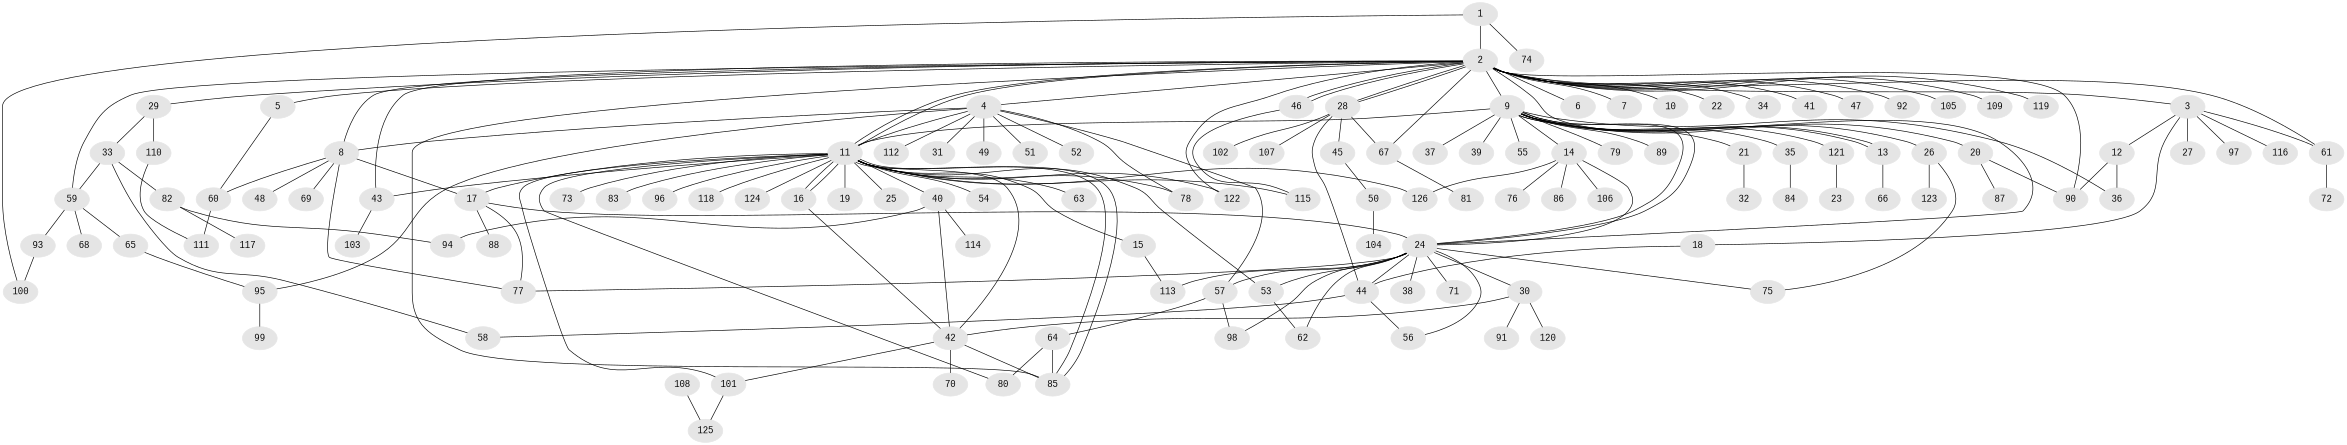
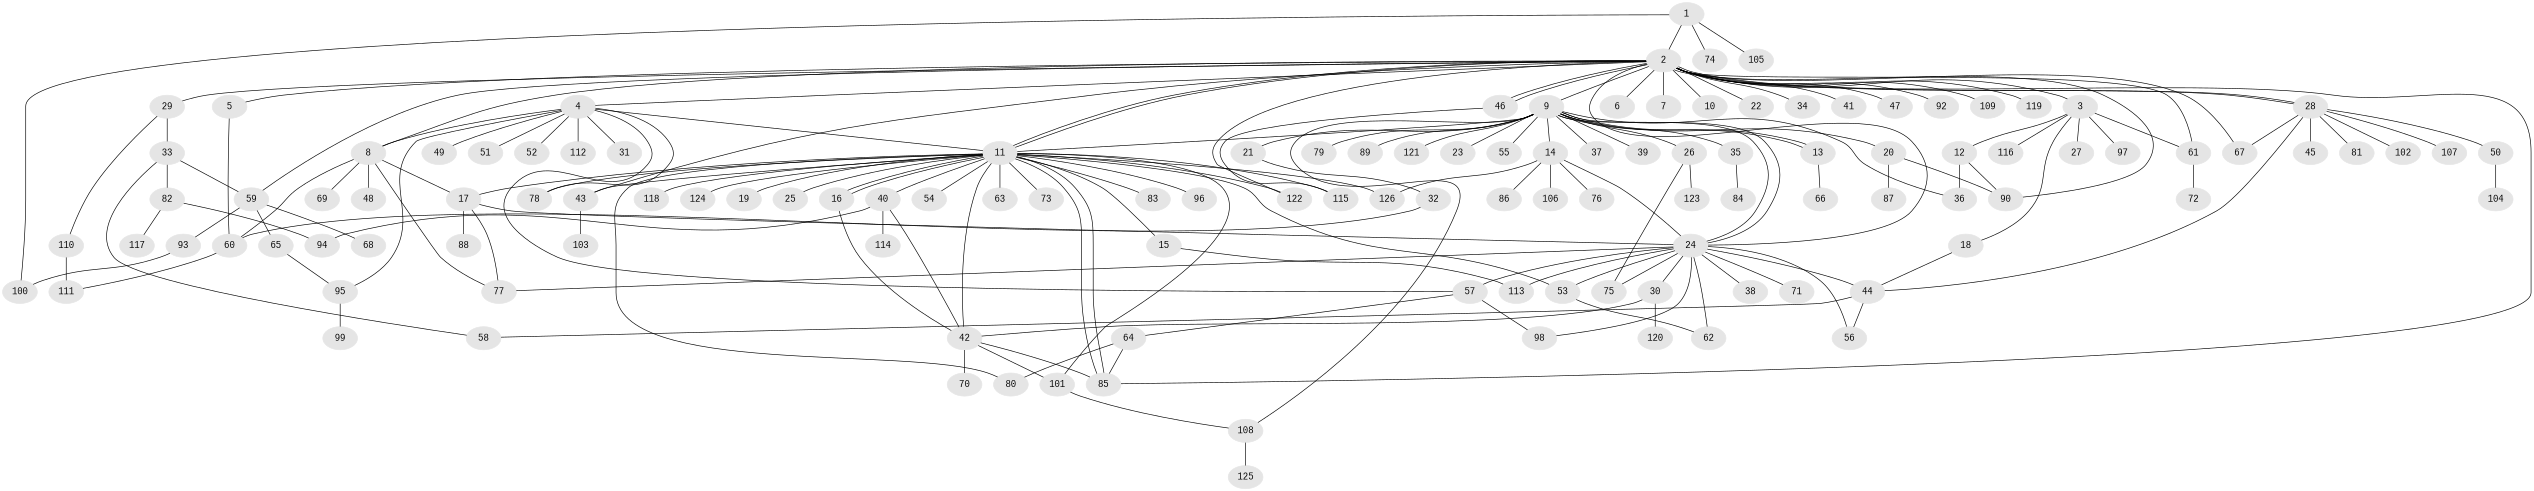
  graph {
    fontname="Liberation Mono"
    node [color=gray90 fontname="Liberation Mono" style=filled]
    edge [fontname="Liberation Mono"]
    1
    2
    74
    100
    3
    4
    5
    6
    7
    8
    9
    10
    11
    22
    24
    28
    29
    34
    41
    43
    46
    47
    59
    61
    67
    85
    90
    92
    105
    109
    119
    122
    12
    18
    27
    97
    116
    31
    49
    51
    52
    57
    78
    95
    112
    60
    17
    48
    69
    77
    13
    14
    20
    21
    23
    26
    35
    36
    37
    39
    55
    79
    89
    108
    121
    15
    16
    19
    25
    40
    42
    53
    54
    63
    73
    80
    83
    96
    101
    115
    118
    124
    126
    113
    44
    30
    38
    56
    62
    71
    75
    98
    45
    50
    81
    102
    107
    33
    110
    103
    65
    68
    93
    72
    64
    99
    111
    88
    66
    76
    86
    106
    87
    32
    123
    84
    125
    94
    114
    70
    58
-   91
    120
    104
    82
    117
    1 -- 2
    1 -- 74
    1 -- 100
    2 -- 3
    2 -- 4
    2 -- 5
    2 -- 6
    2 -- 7
    2 -- 8
    2 -- 9
    2 -- 10
    2 -- 11
    2 -- 11
    2 -- 22
    2 -- 24
    2 -- 28
    2 -- 28
    2 -- 29
    2 -- 34
    2 -- 41
    2 -- 43
    2 -- 46
    2 -- 46
    2 -- 47
    2 -- 59
    2 -- 61
    2 -- 67
    2 -- 85
    2 -- 90
    2 -- 92
-   2 -- 105
+   1 -- 105
    2 -- 109
    2 -- 119
    2 -- 122
    3 -- 61
    3 -- 12
    3 -- 18
    3 -- 27
    3 -- 97
    3 -- 116
    4 -- 8
    4 -- 11
    4 -- 31
    4 -- 49
    4 -- 51
    4 -- 52
    4 -- 57
    4 -- 78
    4 -- 95
    4 -- 112
    5 -- 60
    8 -- 60
    8 -- 17
    8 -- 48
    8 -- 69
    8 -- 77
    9 -- 11
    9 -- 24
    9 -- 24
    9 -- 13
    9 -- 13
    9 -- 14
    9 -- 20
    9 -- 21
-   121 -- 23
+   9 -- 23
    9 -- 26
    9 -- 35
    9 -- 36
    9 -- 37
    9 -- 39
    9 -- 55
    9 -- 79
    9 -- 89
+   9 -- 108
    9 -- 121
    11 -- 43
    11 -- 85
    11 -- 85
    11 -- 122
    11 -- 78
    11 -- 17
    11 -- 15
    11 -- 16
    11 -- 16
    11 -- 19
    11 -- 25
    11 -- 40
    11 -- 42
    11 -- 53
    11 -- 54
    11 -- 63
    11 -- 73
    11 -- 80
    11 -- 83
    11 -- 96
    11 -- 101
    11 -- 115
    11 -- 118
    11 -- 124
    11 -- 126
    24 -- 57
    24 -- 77
    24 -- 53
    24 -- 113
    24 -- 44
    24 -- 30
    24 -- 38
    24 -- 56
    24 -- 62
    24 -- 71
    24 -- 75
    24 -- 98
    28 -- 67
    28 -- 44
    28 -- 45
-   45 -- 50
-   67 -- 81
+   28 -- 50
+   28 -- 81
    28 -- 102
    28 -- 107
    29 -- 33
    29 -- 110
    43 -- 103
    46 -- 115
    59 -- 65
    59 -- 68
    59 -- 93
    61 -- 72
    12 -- 90
    12 -- 36
    18 -- 44
    57 -- 98
    57 -- 64
    95 -- 99
    60 -- 111
    17 -- 24
    17 -- 77
    17 -- 88
    13 -- 66
    14 -- 24
    14 -- 126
    14 -- 76
    14 -- 86
    14 -- 106
    20 -- 90
    20 -- 87
    21 -- 32
    26 -- 75
    26 -- 123
    35 -- 84
    108 -- 125
    15 -- 113
    16 -- 42
    40 -- 42
    40 -- 94
    40 -- 114
    42 -- 85
    42 -- 101
    42 -- 70
    53 -- 62
-   101 -- 125
+   101 -- 108
    44 -- 56
    44 -- 58
    30 -- 42
-   30 -- 91
    30 -- 120
    50 -- 104
    33 -- 59
    33 -- 58
    33 -- 82
    110 -- 111
    65 -- 95
    93 -- 100
    64 -- 85
    64 -- 80
+   32 -- 60
    82 -- 94
    82 -- 117
  }
